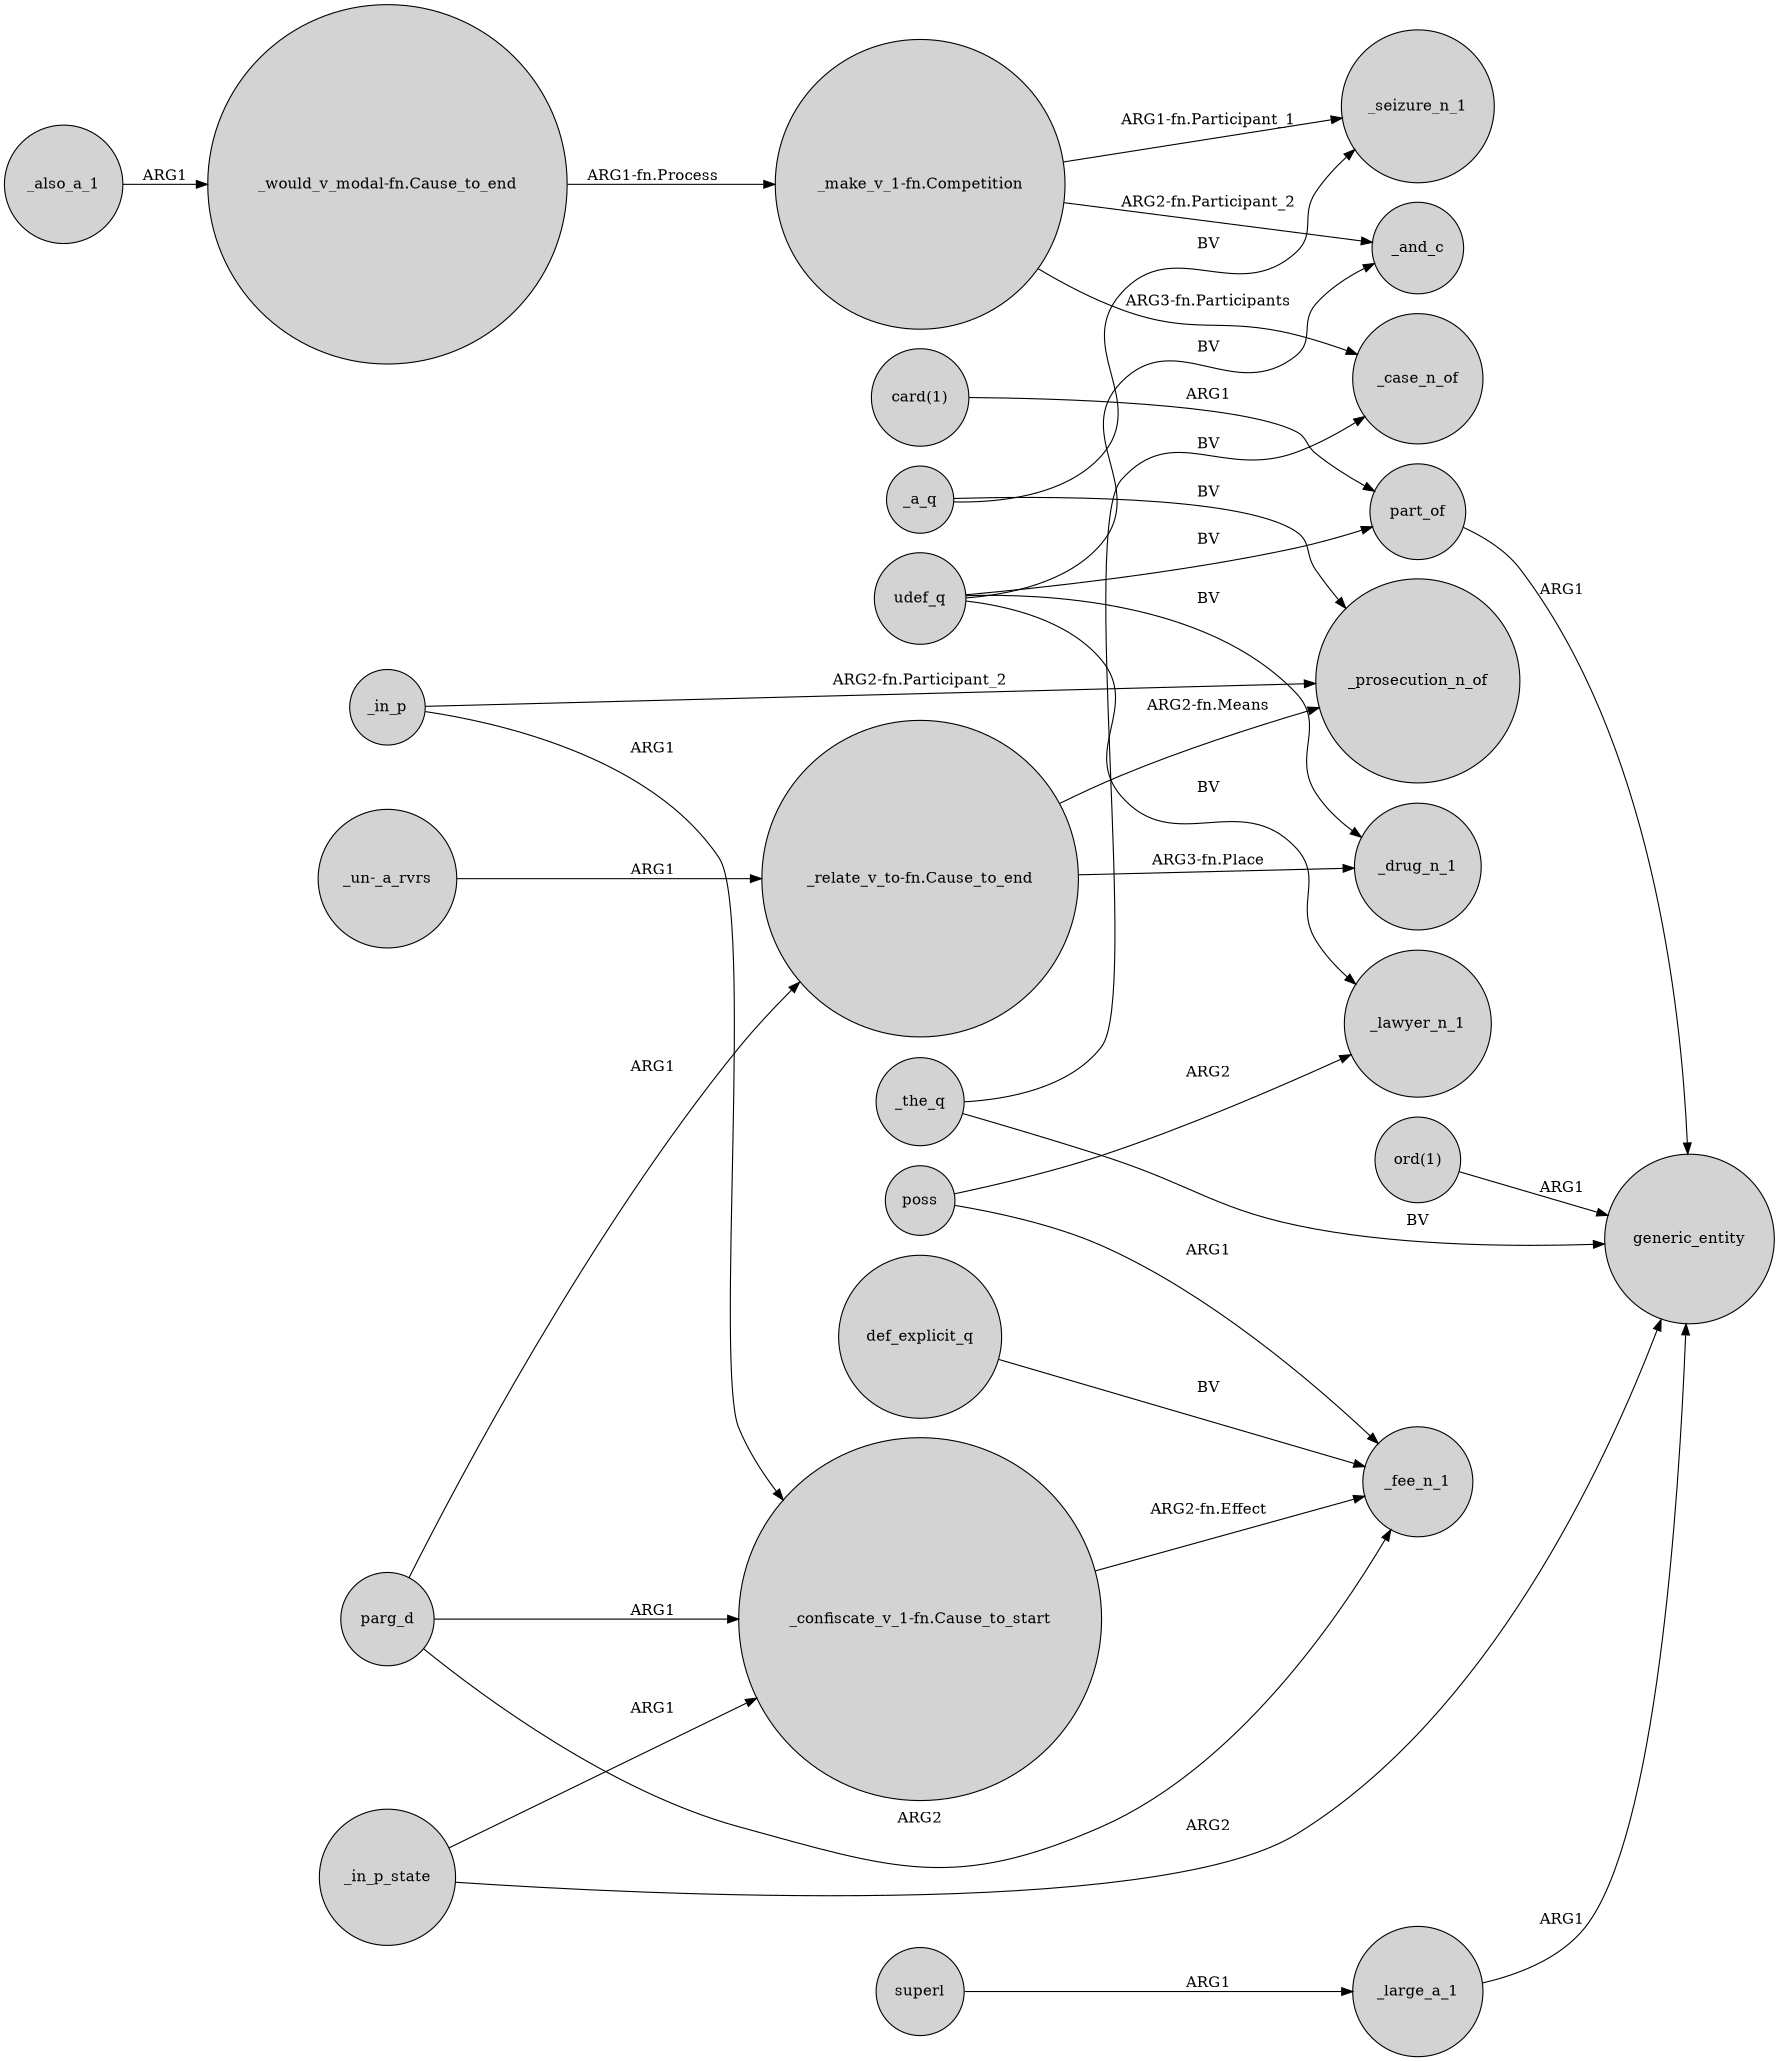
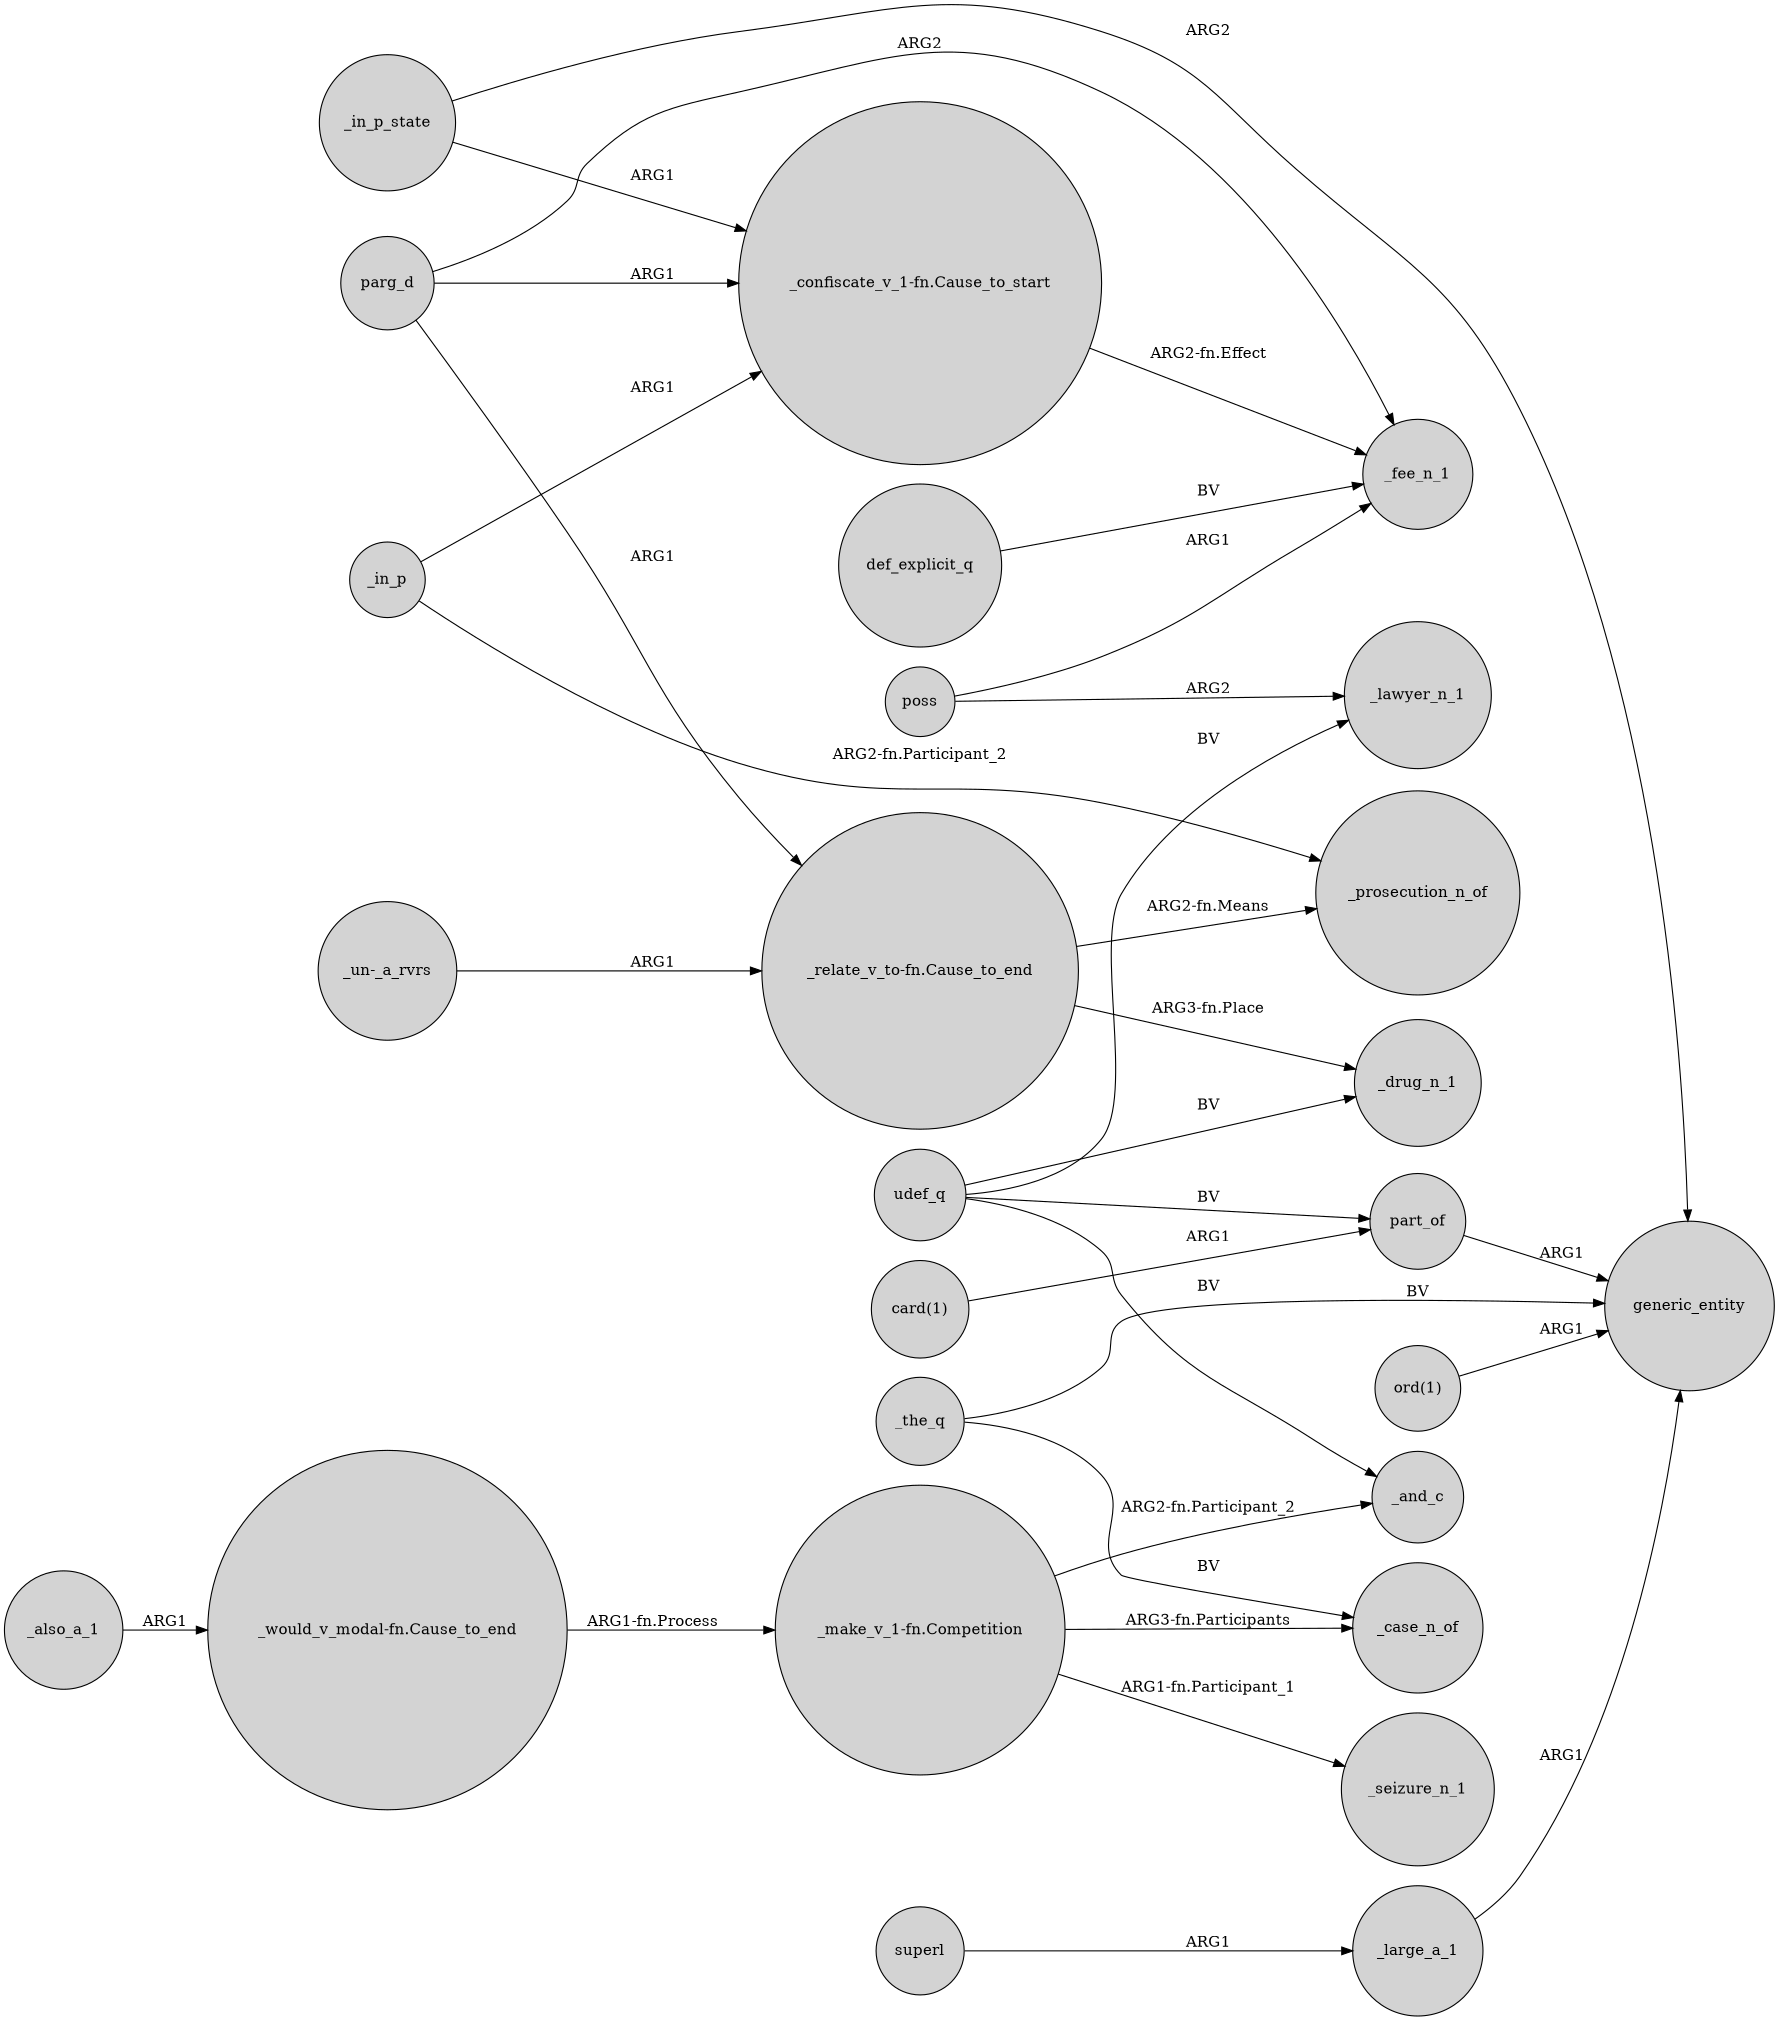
  digraph {
    rankdir=LR
    node [shape=circle style=filled]
    "_make_v_1-fn.Competition"
    _and_c
    _seizure_n_1
    _case_n_of
    "_relate_v_to-fn.Cause_to_end"
    _drug_n_1
    _prosecution_n_of
    udef_q
    part_of
    _lawyer_n_1
    generic_entity
-   _a_q
    "ord(1)"
    "_would_v_modal-fn.Cause_to_end"
    _also_a_1
    parg_d
    "_confiscate_v_1-fn.Cause_to_start"
    _fee_n_1
    "card(1)"
    _in_p
    def_explicit_q
    _in_p_state
    poss
    _the_q
    "_un-_a_rvrs"
    _large_a_1
    superl
    "_make_v_1-fn.Competition" -> _and_c [label="ARG2-fn.Participant_2"]
    "_make_v_1-fn.Competition" -> _seizure_n_1 [label="ARG1-fn.Participant_1"]
    "_make_v_1-fn.Competition" -> _case_n_of [label="ARG3-fn.Participants"]
    "_relate_v_to-fn.Cause_to_end" -> _drug_n_1 [label="ARG3-fn.Place"]
    "_relate_v_to-fn.Cause_to_end" -> _prosecution_n_of [label="ARG2-fn.Means"]
    udef_q -> _and_c [label=BV]
    udef_q -> _drug_n_1 [label=BV]
    udef_q -> part_of [label=BV]
    udef_q -> _lawyer_n_1 [label=BV]
    part_of -> generic_entity [label=ARG1]
-   _a_q -> _seizure_n_1 [label=BV]
-   _a_q -> _prosecution_n_of [label=BV]
    "ord(1)" -> generic_entity [label=ARG1]
    "_would_v_modal-fn.Cause_to_end" -> "_make_v_1-fn.Competition" [label="ARG1-fn.Process"]
    _also_a_1 -> "_would_v_modal-fn.Cause_to_end" [label=ARG1]
    parg_d -> "_relate_v_to-fn.Cause_to_end" [label=ARG1]
    parg_d -> "_confiscate_v_1-fn.Cause_to_start" [label=ARG1]
    parg_d -> _fee_n_1 [label=ARG2]
    "_confiscate_v_1-fn.Cause_to_start" -> _fee_n_1 [label="ARG2-fn.Effect"]
    "card(1)" -> part_of [label=ARG1]
    _in_p -> _prosecution_n_of [label="ARG2-fn.Participant_2"]
    _in_p -> "_confiscate_v_1-fn.Cause_to_start" [label=ARG1]
    def_explicit_q -> _fee_n_1 [label=BV]
    _in_p_state -> generic_entity [label=ARG2]
    _in_p_state -> "_confiscate_v_1-fn.Cause_to_start" [label=ARG1]
    poss -> _lawyer_n_1 [label=ARG2]
    poss -> _fee_n_1 [label=ARG1]
    _the_q -> _case_n_of [label=BV]
    _the_q -> generic_entity [label=BV]
    "_un-_a_rvrs" -> "_relate_v_to-fn.Cause_to_end" [label=ARG1]
    _large_a_1 -> generic_entity [label=ARG1]
    superl -> _large_a_1 [label=ARG1]
  }
